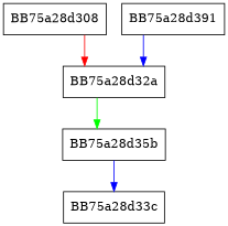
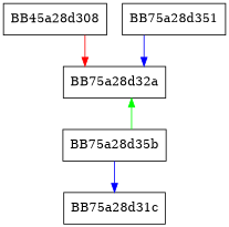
  digraph {
    splines=ortho
    node [shape=box]
    edge [color=blue]
-   BB75a28d308
+   BB75a28d308 [label=BB45a28d308]
    BB75a28d32a
-   BB75a28d351 [label=BB75a28d391]
+   BB75a28d351
    BB75a28d35b
-   BB75a28d33c
+   BB75a28d33c [label=BB75a28d31c]
    BB75a28d308 -> BB75a28d32a [color=red]
-   BB75a28d32a -> BB75a28d35b [color=green]
+   BB75a28d35b -> BB75a28d32a [color=green]
    BB75a28d351 -> BB75a28d32a
    BB75a28d35b -> BB75a28d33c
  }
